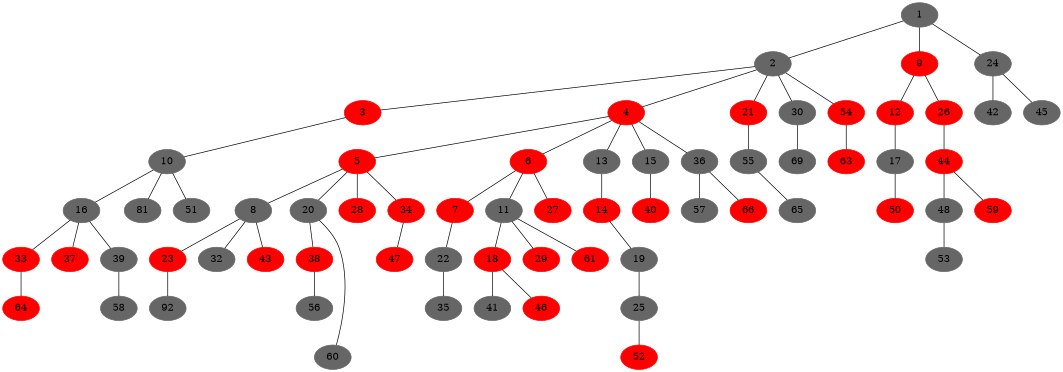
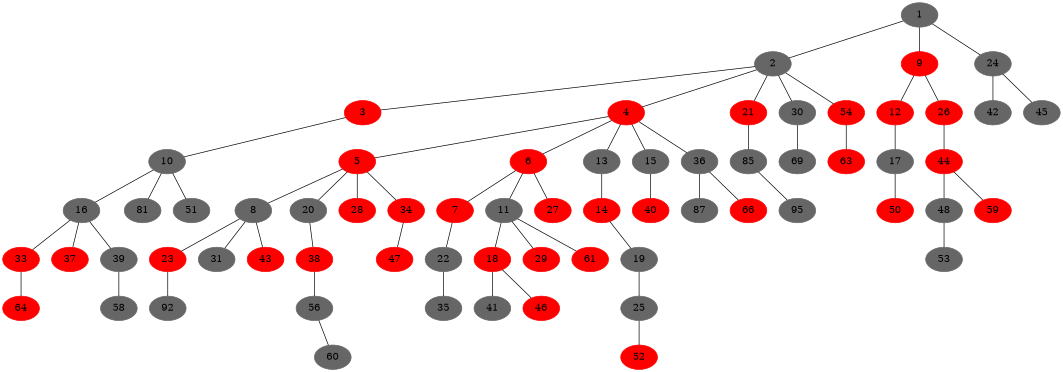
  graph {
    node [color=gray40 style=filled]
    1
    2
    9 [color=red]
    24
    3 [color=red]
    4 [color=red]
    21 [color=red]
    30
    54 [color=red]
    12 [color=red]
    26 [color=red]
    42
    45
    10
    5 [color=red]
    6 [color=red]
    13
    15
    36
-   55
+   55 [label=85]
    n21 [label=69]
    63 [color=red]
    16
    n24 [label=81]
    51
    8
    20
    28 [color=red]
    34 [color=red]
    7 [color=red]
    11
    27 [color=red]
    14 [color=red]
    40 [color=red]
-   57
+   57 [label=87]
    66 [color=red]
    23 [color=red]
-   32
+   32 [label=31]
    43 [color=red]
    38 [color=red]
    47 [color=red]
    22
    18 [color=red]
    29 [color=red]
    61 [color=red]
    35
    n47 [label=92]
    17
    44 [color=red]
    33 [color=red]
    37 [color=red]
    39
    41
    46 [color=red]
    50 [color=red]
    19
    25
    64 [color=red]
    58
    52 [color=red]
    56
-   65
+   65 [label=95]
    48
    59 [color=red]
    60
    53
    1 -- 2
    1 -- 9
    1 -- 24
    2 -- 3
    2 -- 4
    2 -- 21
    2 -- 30
    2 -- 54
    9 -- 12
    9 -- 26
    24 -- 42
    24 -- 45
    3 -- 10
    4 -- 5
    4 -- 6
    4 -- 13
    4 -- 15
    4 -- 36
    21 -- 55
    30 -- n21
    54 -- 63
    12 -- 17
    26 -- 44
    10 -- 16
    10 -- n24
    10 -- 51
    5 -- 8
    5 -- 20
    5 -- 28
    5 -- 34
    6 -- 7
    6 -- 11
    6 -- 27
    13 -- 14
    15 -- 40
    36 -- 57
    36 -- 66
    55 -- 65
    16 -- 33
    16 -- 37
    16 -- 39
    8 -- 23
    8 -- 32
    8 -- 43
    20 -- 38
    34 -- 47
    7 -- 22
    11 -- 18
    11 -- 29
    11 -- 61
    14 -- 19
    23 -- n47
    38 -- 56
    22 -- 35
    18 -- 41
    18 -- 46
    17 -- 50
    44 -- 48
    44 -- 59
    33 -- 64
    39 -- 58
    19 -- 25
    25 -- 52
-   20 -- 60
+   56 -- 60
    48 -- 53
  }
